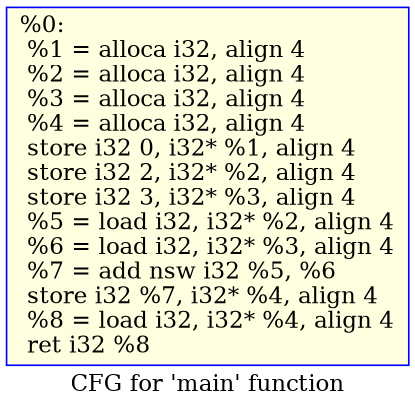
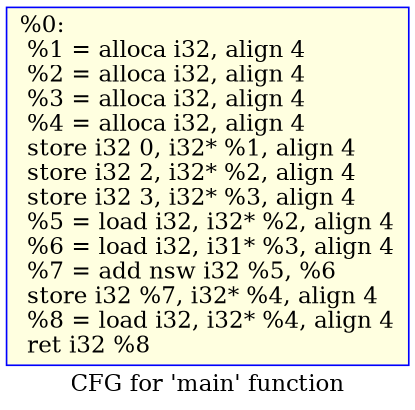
  digraph {
    label="CFG for 'main' function"
-   n1 [label="{%0:\l  %1 = alloca i32, align 4\l  %2 = alloca i32, align 4\l  %3 = alloca i32, align 4\l  %4 = alloca i32, align 4\l  store i32 0, i32* %1, align 4\l  store i32 2, i32* %2, align 4\l  store i32 3, i32* %3, align 4\l  %5 = load i32, i32* %2, align 4\l  %6 = load i32, i32* %3, align 4\l  %7 = add nsw i32 %5, %6\l  store i32 %7, i32* %4, align 4\l  %8 = load i32, i32* %4, align 4\l  ret i32 %8\l}" shape=record style=filled fillcolor=lightyellow color=blue]
+   n1 [label="{%0:\l  %1 = alloca i32, align 4\l  %2 = alloca i32, align 4\l  %3 = alloca i32, align 4\l  %4 = alloca i32, align 4\l  store i32 0, i32* %1, align 4\l  store i32 2, i32* %2, align 4\l  store i32 3, i32* %3, align 4\l  %5 = load i32, i32* %2, align 4\l  %6 = load i32, i31* %3, align 4\l  %7 = add nsw i32 %5, %6\l  store i32 %7, i32* %4, align 4\l  %8 = load i32, i32* %4, align 4\l  ret i32 %8\l}" shape=record style=filled fillcolor=lightyellow color=blue]
  }
